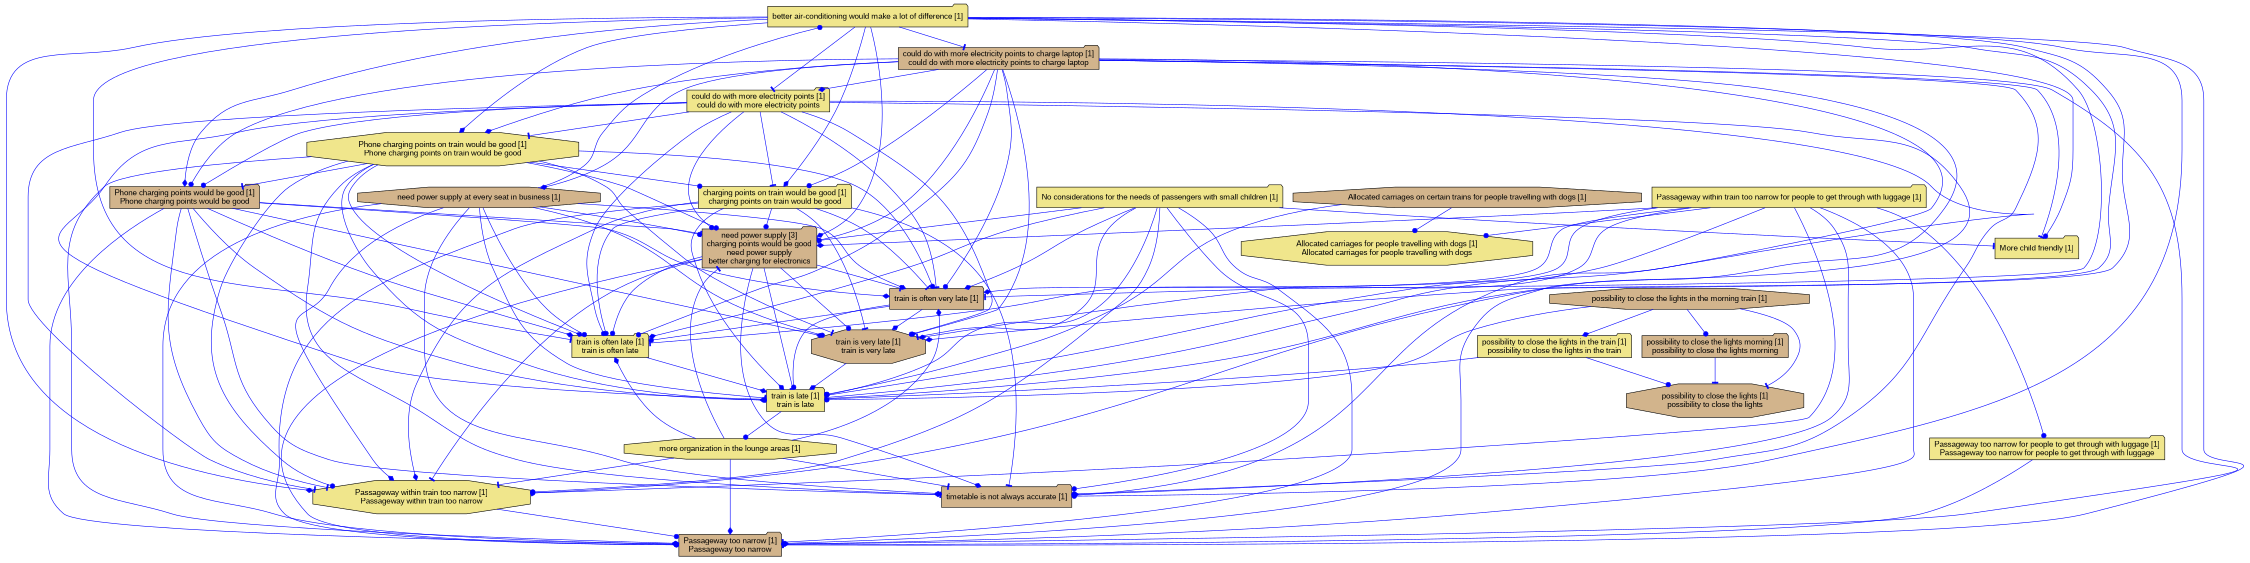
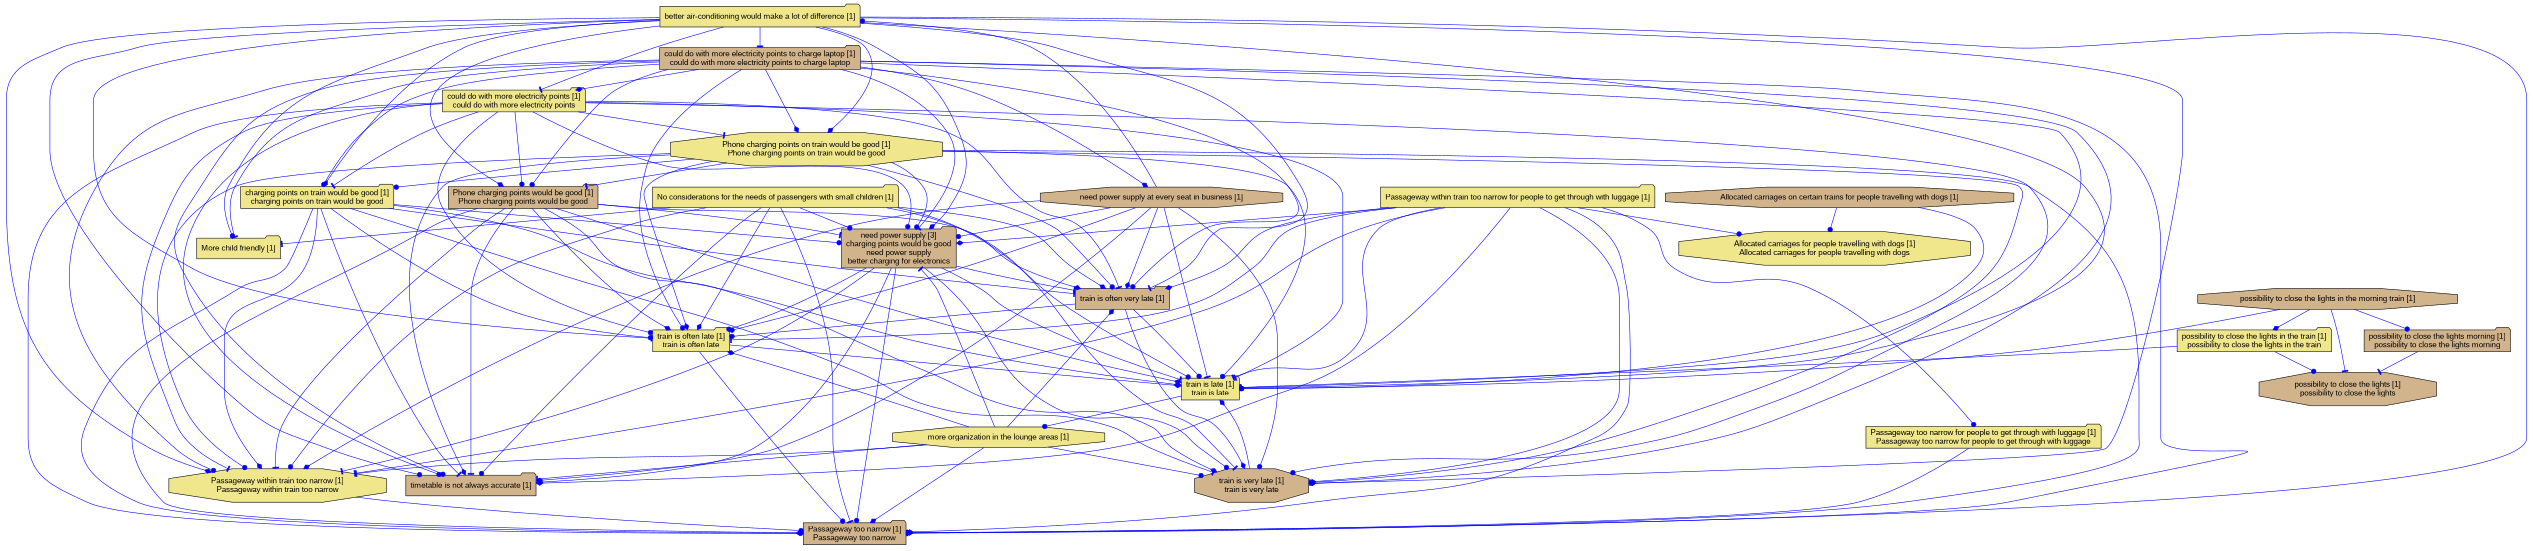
  digraph {
    fontname="Liberation Sans"
    node [fillcolor=khaki fontname="Liberation Sans" shape=folder style=filled]
    edge [arrowhead=dot color=blue fontname="Liberation Sans"]
    "need power supply [3]\ncharging points would be good\nneed power supply\nbetter charging for electronics" [fillcolor=tan]
    "Passageway too narrow [1]\nPassageway too narrow" [fillcolor=tan]
    "Passageway within train too narrow [1]\nPassageway within train too narrow" [shape=octagon]
    "timetable is not always accurate [1]" [fillcolor=tan]
    "train is often very late [1]" [fillcolor=tan]
    "train is often late [1]\ntrain is often late"
    "train is late [1]\ntrain is late"
    "train is very late [1]\ntrain is very late" [fillcolor=tan shape=octagon]
    "more organization in the lounge areas [1]" [shape=octagon]
    "Allocated carriages on certain trains for people travelling with dogs [1]" [fillcolor=tan shape=octagon]
    "Allocated carriages for people travelling with dogs [1]\nAllocated carriages for people travelling with dogs" [shape=octagon]
    "No considerations for the needs of passengers with small children [1]"
    "More child friendly [1]"
    "Passageway within train too narrow for people to get through with luggage [1]"
    "Passageway too narrow for people to get through with luggage [1]\nPassageway too narrow for people to get through with luggage"
    "Phone charging points on train would be good [1]\nPhone charging points on train would be good" [shape=octagon]
    "Phone charging points would be good [1]\nPhone charging points would be good" [fillcolor=tan]
    "charging points on train would be good [1]\ncharging points on train would be good"
    "better air-conditioning would make a lot of difference [1]"
    "could do with more electricity points to charge laptop [1]\ncould do with more electricity points to charge laptop" [fillcolor=tan]
    "could do with more electricity points [1]\ncould do with more electricity points"
    "need power supply at every seat in business [1]" [fillcolor=tan shape=octagon]
    "possibility to close the lights in the morning train [1]" [fillcolor=tan shape=octagon]
    "possibility to close the lights in the train [1]\npossibility to close the lights in the train"
    "possibility to close the lights [1]\npossibility to close the lights" [fillcolor=tan shape=octagon]
    "possibility to close the lights morning [1]\npossibility to close the lights morning" [fillcolor=tan]
    "need power supply [3]\ncharging points would be good\nneed power supply\nbetter charging for electronics" -> "Passageway too narrow [1]\nPassageway too narrow"
    "need power supply [3]\ncharging points would be good\nneed power supply\nbetter charging for electronics" -> "Passageway within train too narrow [1]\nPassageway within train too narrow" [arrowhead=tee]
    "need power supply [3]\ncharging points would be good\nneed power supply\nbetter charging for electronics" -> "timetable is not always accurate [1]" [arrowhead=diamond]
    "need power supply [3]\ncharging points would be good\nneed power supply\nbetter charging for electronics" -> "train is often very late [1]" [arrowhead=tee]
    "need power supply [3]\ncharging points would be good\nneed power supply\nbetter charging for electronics" -> "train is often late [1]\ntrain is often late"
    "need power supply [3]\ncharging points would be good\nneed power supply\nbetter charging for electronics" -> "train is late [1]\ntrain is late" [arrowhead=tee]
    "need power supply [3]\ncharging points would be good\nneed power supply\nbetter charging for electronics" -> "train is very late [1]\ntrain is very late"
    "Passageway within train too narrow [1]\nPassageway within train too narrow" -> "Passageway too narrow [1]\nPassageway too narrow"
    "train is often very late [1]" -> "train is often late [1]\ntrain is often late"
    "train is often very late [1]" -> "train is late [1]\ntrain is late"
    "train is often very late [1]" -> "train is very late [1]\ntrain is very late" [arrowhead=diamond]
    "train is often late [1]\ntrain is often late" -> "train is late [1]\ntrain is late" [arrowhead=diamond]
    "train is late [1]\ntrain is late" -> "more organization in the lounge areas [1]"
    "train is very late [1]\ntrain is very late" -> "train is late [1]\ntrain is late" [arrowhead=diamond]
    "more organization in the lounge areas [1]" -> "need power supply [3]\ncharging points would be good\nneed power supply\nbetter charging for electronics" [arrowhead=tee]
    "more organization in the lounge areas [1]" -> "Passageway too narrow [1]\nPassageway too narrow" [arrowhead=diamond]
    "more organization in the lounge areas [1]" -> "Passageway within train too narrow [1]\nPassageway within train too narrow" [arrowhead=tee]
    "more organization in the lounge areas [1]" -> "timetable is not always accurate [1]" [arrowhead=tee]
    "more organization in the lounge areas [1]" -> "train is often very late [1]" [arrowhead=diamond]
    "more organization in the lounge areas [1]" -> "train is often late [1]\ntrain is often late" [arrowhead=diamond]
+   "more organization in the lounge areas [1]" -> "train is very late [1]\ntrain is very late"
    "Allocated carriages on certain trains for people travelling with dogs [1]" -> "train is late [1]\ntrain is late"
    "Allocated carriages on certain trains for people travelling with dogs [1]" -> "Allocated carriages for people travelling with dogs [1]\nAllocated carriages for people travelling with dogs"
    "No considerations for the needs of passengers with small children [1]" -> "need power supply [3]\ncharging points would be good\nneed power supply\nbetter charging for electronics"
    "No considerations for the needs of passengers with small children [1]" -> "Passageway too narrow [1]\nPassageway too narrow" [arrowhead=tee]
    "No considerations for the needs of passengers with small children [1]" -> "Passageway within train too narrow [1]\nPassageway within train too narrow"
    "No considerations for the needs of passengers with small children [1]" -> "timetable is not always accurate [1]"
    "No considerations for the needs of passengers with small children [1]" -> "train is often very late [1]" [arrowhead=diamond]
    "No considerations for the needs of passengers with small children [1]" -> "train is often late [1]\ntrain is often late" [arrowhead=diamond]
    "No considerations for the needs of passengers with small children [1]" -> "train is late [1]\ntrain is late"
    "No considerations for the needs of passengers with small children [1]" -> "train is very late [1]\ntrain is very late" [arrowhead=tee]
    "No considerations for the needs of passengers with small children [1]" -> "More child friendly [1]" [arrowhead=tee]
    "Passageway within train too narrow for people to get through with luggage [1]" -> "need power supply [3]\ncharging points would be good\nneed power supply\nbetter charging for electronics" [arrowhead=diamond]
    "Passageway within train too narrow for people to get through with luggage [1]" -> "Passageway too narrow [1]\nPassageway too narrow" [arrowhead=diamond]
    "Passageway within train too narrow for people to get through with luggage [1]" -> "Passageway within train too narrow [1]\nPassageway within train too narrow" [arrowhead=tee]
    "Passageway within train too narrow for people to get through with luggage [1]" -> "timetable is not always accurate [1]" [arrowhead=diamond]
    "Passageway within train too narrow for people to get through with luggage [1]" -> "train is often very late [1]" [arrowhead=diamond]
    "Passageway within train too narrow for people to get through with luggage [1]" -> "train is often late [1]\ntrain is often late" [arrowhead=tee]
    "Passageway within train too narrow for people to get through with luggage [1]" -> "train is late [1]\ntrain is late" [arrowhead=tee]
    "Passageway within train too narrow for people to get through with luggage [1]" -> "train is very late [1]\ntrain is very late" [arrowhead=diamond]
    "Passageway within train too narrow for people to get through with luggage [1]" -> "Allocated carriages for people travelling with dogs [1]\nAllocated carriages for people travelling with dogs"
    "Passageway within train too narrow for people to get through with luggage [1]" -> "Passageway too narrow for people to get through with luggage [1]\nPassageway too narrow for people to get through with luggage"
    "Passageway too narrow for people to get through with luggage [1]\nPassageway too narrow for people to get through with luggage" -> "Passageway too narrow [1]\nPassageway too narrow" [arrowhead=tee]
    "Phone charging points on train would be good [1]\nPhone charging points on train would be good" -> "need power supply [3]\ncharging points would be good\nneed power supply\nbetter charging for electronics"
    "Phone charging points on train would be good [1]\nPhone charging points on train would be good" -> "Passageway too narrow [1]\nPassageway too narrow" [arrowhead=diamond]
    "Phone charging points on train would be good [1]\nPhone charging points on train would be good" -> "Passageway within train too narrow [1]\nPassageway within train too narrow"
    "Phone charging points on train would be good [1]\nPhone charging points on train would be good" -> "timetable is not always accurate [1]" [arrowhead=diamond]
    "Phone charging points on train would be good [1]\nPhone charging points on train would be good" -> "train is often very late [1]"
    "Phone charging points on train would be good [1]\nPhone charging points on train would be good" -> "train is often late [1]\ntrain is often late" [arrowhead=diamond]
    "Phone charging points on train would be good [1]\nPhone charging points on train would be good" -> "train is late [1]\ntrain is late"
    "Phone charging points on train would be good [1]\nPhone charging points on train would be good" -> "train is very late [1]\ntrain is very late" [arrowhead=tee]
    "Phone charging points on train would be good [1]\nPhone charging points on train would be good" -> "Phone charging points would be good [1]\nPhone charging points would be good" [arrowhead=tee]
    "Phone charging points on train would be good [1]\nPhone charging points on train would be good" -> "charging points on train would be good [1]\ncharging points on train would be good"
    "Phone charging points would be good [1]\nPhone charging points would be good" -> "need power supply [3]\ncharging points would be good\nneed power supply\nbetter charging for electronics" [arrowhead=tee]
    "Phone charging points would be good [1]\nPhone charging points would be good" -> "Passageway too narrow [1]\nPassageway too narrow" [arrowhead=diamond]
    "Phone charging points would be good [1]\nPhone charging points would be good" -> "Passageway within train too narrow [1]\nPassageway within train too narrow" [arrowhead=tee]
    "Phone charging points would be good [1]\nPhone charging points would be good" -> "timetable is not always accurate [1]" [arrowhead=tee]
    "Phone charging points would be good [1]\nPhone charging points would be good" -> "train is often very late [1]" [arrowhead=diamond]
    "Phone charging points would be good [1]\nPhone charging points would be good" -> "train is often late [1]\ntrain is often late" [arrowhead=diamond]
    "Phone charging points would be good [1]\nPhone charging points would be good" -> "train is late [1]\ntrain is late" [arrowhead=diamond]
    "Phone charging points would be good [1]\nPhone charging points would be good" -> "train is very late [1]\ntrain is very late" [arrowhead=diamond]
    "charging points on train would be good [1]\ncharging points on train would be good" -> "need power supply [3]\ncharging points would be good\nneed power supply\nbetter charging for electronics"
    "charging points on train would be good [1]\ncharging points on train would be good" -> "Passageway too narrow [1]\nPassageway too narrow"
    "charging points on train would be good [1]\ncharging points on train would be good" -> "Passageway within train too narrow [1]\nPassageway within train too narrow" [arrowhead=diamond]
    "charging points on train would be good [1]\ncharging points on train would be good" -> "timetable is not always accurate [1]" [arrowhead=tee]
    "charging points on train would be good [1]\ncharging points on train would be good" -> "train is often very late [1]" [arrowhead=tee]
    "charging points on train would be good [1]\ncharging points on train would be good" -> "train is often late [1]\ntrain is often late"
    "charging points on train would be good [1]\ncharging points on train would be good" -> "train is late [1]\ntrain is late" [arrowhead=diamond]
    "charging points on train would be good [1]\ncharging points on train would be good" -> "train is very late [1]\ntrain is very late" [arrowhead=tee]
    "better air-conditioning would make a lot of difference [1]" -> "need power supply [3]\ncharging points would be good\nneed power supply\nbetter charging for electronics" [arrowhead=diamond]
    "better air-conditioning would make a lot of difference [1]" -> "Passageway too narrow [1]\nPassageway too narrow" [arrowhead=tee]
    "better air-conditioning would make a lot of difference [1]" -> "Passageway within train too narrow [1]\nPassageway within train too narrow" [arrowhead=diamond]
    "better air-conditioning would make a lot of difference [1]" -> "timetable is not always accurate [1]"
    "better air-conditioning would make a lot of difference [1]" -> "train is often very late [1]" [arrowhead=tee]
    "better air-conditioning would make a lot of difference [1]" -> "train is often late [1]\ntrain is often late" [arrowhead=tee]
    "better air-conditioning would make a lot of difference [1]" -> "train is late [1]\ntrain is late" [arrowhead=tee]
    "better air-conditioning would make a lot of difference [1]" -> "train is very late [1]\ntrain is very late" [arrowhead=diamond]
    "better air-conditioning would make a lot of difference [1]" -> "More child friendly [1]"
    "better air-conditioning would make a lot of difference [1]" -> "Phone charging points on train would be good [1]\nPhone charging points on train would be good" [arrowhead=diamond]
    "better air-conditioning would make a lot of difference [1]" -> "Phone charging points would be good [1]\nPhone charging points would be good" [arrowhead=diamond]
    "better air-conditioning would make a lot of difference [1]" -> "charging points on train would be good [1]\ncharging points on train would be good" [arrowhead=diamond]
    "better air-conditioning would make a lot of difference [1]" -> "could do with more electricity points to charge laptop [1]\ncould do with more electricity points to charge laptop" [arrowhead=tee]
    "better air-conditioning would make a lot of difference [1]" -> "could do with more electricity points [1]\ncould do with more electricity points" [arrowhead=tee]
    "could do with more electricity points to charge laptop [1]\ncould do with more electricity points to charge laptop" -> "need power supply [3]\ncharging points would be good\nneed power supply\nbetter charging for electronics" [arrowhead=tee]
    "could do with more electricity points to charge laptop [1]\ncould do with more electricity points to charge laptop" -> "Passageway too narrow [1]\nPassageway too narrow"
    "could do with more electricity points to charge laptop [1]\ncould do with more electricity points to charge laptop" -> "Passageway within train too narrow [1]\nPassageway within train too narrow"
    "could do with more electricity points to charge laptop [1]\ncould do with more electricity points to charge laptop" -> "timetable is not always accurate [1]"
    "could do with more electricity points to charge laptop [1]\ncould do with more electricity points to charge laptop" -> "train is often very late [1]"
    "could do with more electricity points to charge laptop [1]\ncould do with more electricity points to charge laptop" -> "train is often late [1]\ntrain is often late"
    "could do with more electricity points to charge laptop [1]\ncould do with more electricity points to charge laptop" -> "train is late [1]\ntrain is late" [arrowhead=tee]
    "could do with more electricity points to charge laptop [1]\ncould do with more electricity points to charge laptop" -> "train is very late [1]\ntrain is very late" [arrowhead=diamond]
    "could do with more electricity points to charge laptop [1]\ncould do with more electricity points to charge laptop" -> "More child friendly [1]" [arrowhead=tee]
    "could do with more electricity points to charge laptop [1]\ncould do with more electricity points to charge laptop" -> "Phone charging points on train would be good [1]\nPhone charging points on train would be good" [arrowhead=diamond]
    "could do with more electricity points to charge laptop [1]\ncould do with more electricity points to charge laptop" -> "Phone charging points would be good [1]\nPhone charging points would be good"
    "could do with more electricity points to charge laptop [1]\ncould do with more electricity points to charge laptop" -> "charging points on train would be good [1]\ncharging points on train would be good"
    "could do with more electricity points to charge laptop [1]\ncould do with more electricity points to charge laptop" -> "could do with more electricity points [1]\ncould do with more electricity points" [arrowhead=diamond]
    "could do with more electricity points to charge laptop [1]\ncould do with more electricity points to charge laptop" -> "need power supply at every seat in business [1]" [arrowhead=diamond]
    "could do with more electricity points [1]\ncould do with more electricity points" -> "need power supply [3]\ncharging points would be good\nneed power supply\nbetter charging for electronics"
    "could do with more electricity points [1]\ncould do with more electricity points" -> "Passageway too narrow [1]\nPassageway too narrow" [arrowhead=diamond]
    "could do with more electricity points [1]\ncould do with more electricity points" -> "Passageway within train too narrow [1]\nPassageway within train too narrow" [arrowhead=tee]
    "could do with more electricity points [1]\ncould do with more electricity points" -> "timetable is not always accurate [1]"
    "could do with more electricity points [1]\ncould do with more electricity points" -> "train is often very late [1]" [arrowhead=tee]
    "could do with more electricity points [1]\ncould do with more electricity points" -> "train is often late [1]\ntrain is often late"
    "could do with more electricity points [1]\ncould do with more electricity points" -> "train is late [1]\ntrain is late" [arrowhead=tee]
    "could do with more electricity points [1]\ncould do with more electricity points" -> "train is very late [1]\ntrain is very late"
    "could do with more electricity points [1]\ncould do with more electricity points" -> "Phone charging points on train would be good [1]\nPhone charging points on train would be good" [arrowhead=tee]
    "could do with more electricity points [1]\ncould do with more electricity points" -> "Phone charging points would be good [1]\nPhone charging points would be good"
    "could do with more electricity points [1]\ncould do with more electricity points" -> "charging points on train would be good [1]\ncharging points on train would be good" [arrowhead=tee]
    "need power supply at every seat in business [1]" -> "need power supply [3]\ncharging points would be good\nneed power supply\nbetter charging for electronics"
-   "need power supply at every seat in business [1]" -> "Passageway too narrow [1]\nPassageway too narrow"
+   "train is often late [1]\ntrain is often late" -> "Passageway too narrow [1]\nPassageway too narrow"
    "need power supply at every seat in business [1]" -> "Passageway within train too narrow [1]\nPassageway within train too narrow" [arrowhead=diamond]
    "need power supply at every seat in business [1]" -> "timetable is not always accurate [1]" [arrowhead=diamond]
    "need power supply at every seat in business [1]" -> "train is often very late [1]" [arrowhead=diamond]
    "need power supply at every seat in business [1]" -> "train is often late [1]\ntrain is often late"
    "need power supply at every seat in business [1]" -> "train is late [1]\ntrain is late" [arrowhead=tee]
    "need power supply at every seat in business [1]" -> "train is very late [1]\ntrain is very late"
    "need power supply at every seat in business [1]" -> "better air-conditioning would make a lot of difference [1]"
    "possibility to close the lights in the morning train [1]" -> "train is late [1]\ntrain is late"
    "possibility to close the lights in the morning train [1]" -> "possibility to close the lights in the train [1]\npossibility to close the lights in the train" [arrowhead=diamond]
    "possibility to close the lights in the morning train [1]" -> "possibility to close the lights [1]\npossibility to close the lights" [arrowhead=tee]
    "possibility to close the lights in the morning train [1]" -> "possibility to close the lights morning [1]\npossibility to close the lights morning"
    "possibility to close the lights in the train [1]\npossibility to close the lights in the train" -> "train is late [1]\ntrain is late" [arrowhead=tee]
    "possibility to close the lights in the train [1]\npossibility to close the lights in the train" -> "possibility to close the lights [1]\npossibility to close the lights"
    "possibility to close the lights morning [1]\npossibility to close the lights morning" -> "possibility to close the lights [1]\npossibility to close the lights" [arrowhead=tee]
  }
